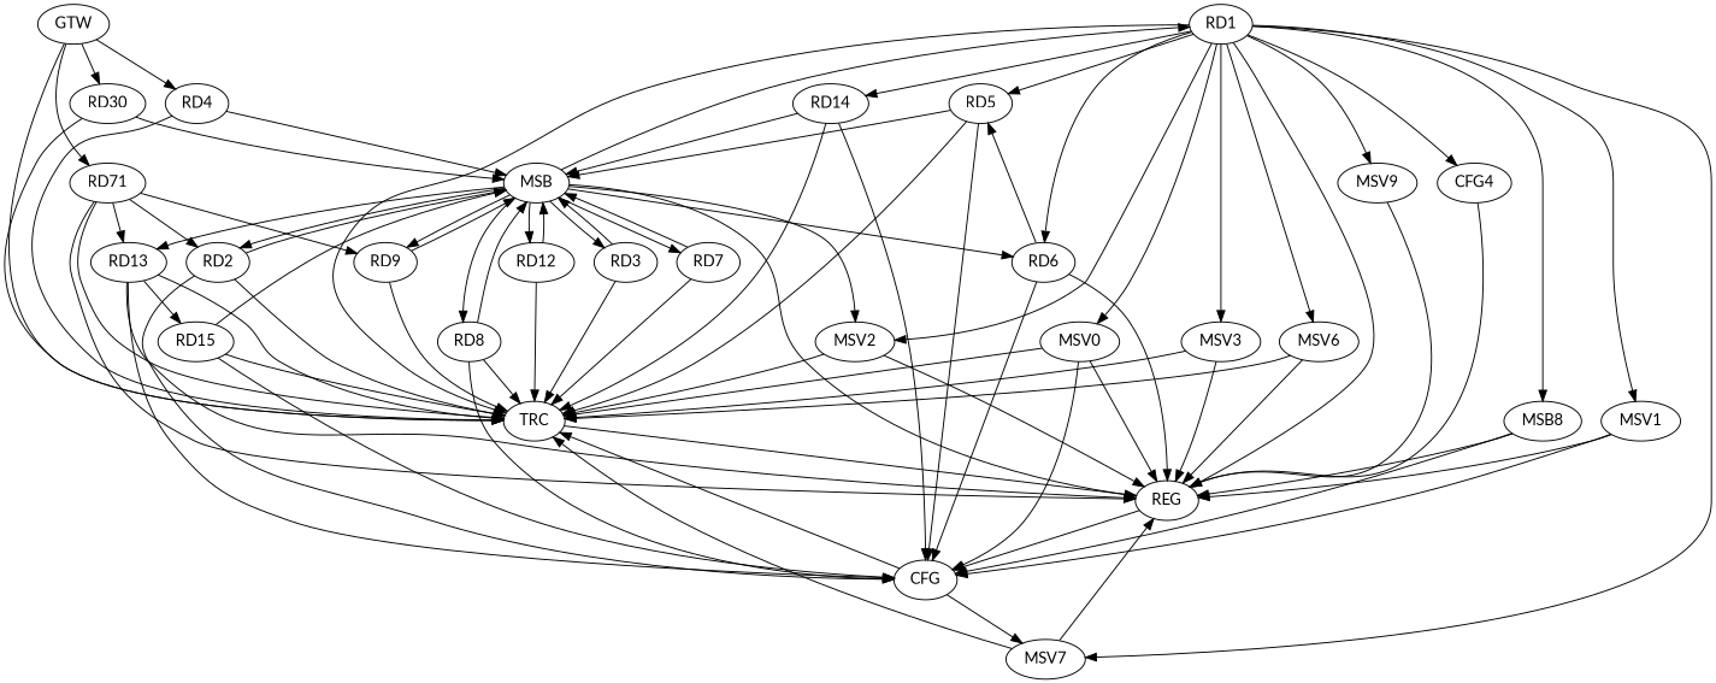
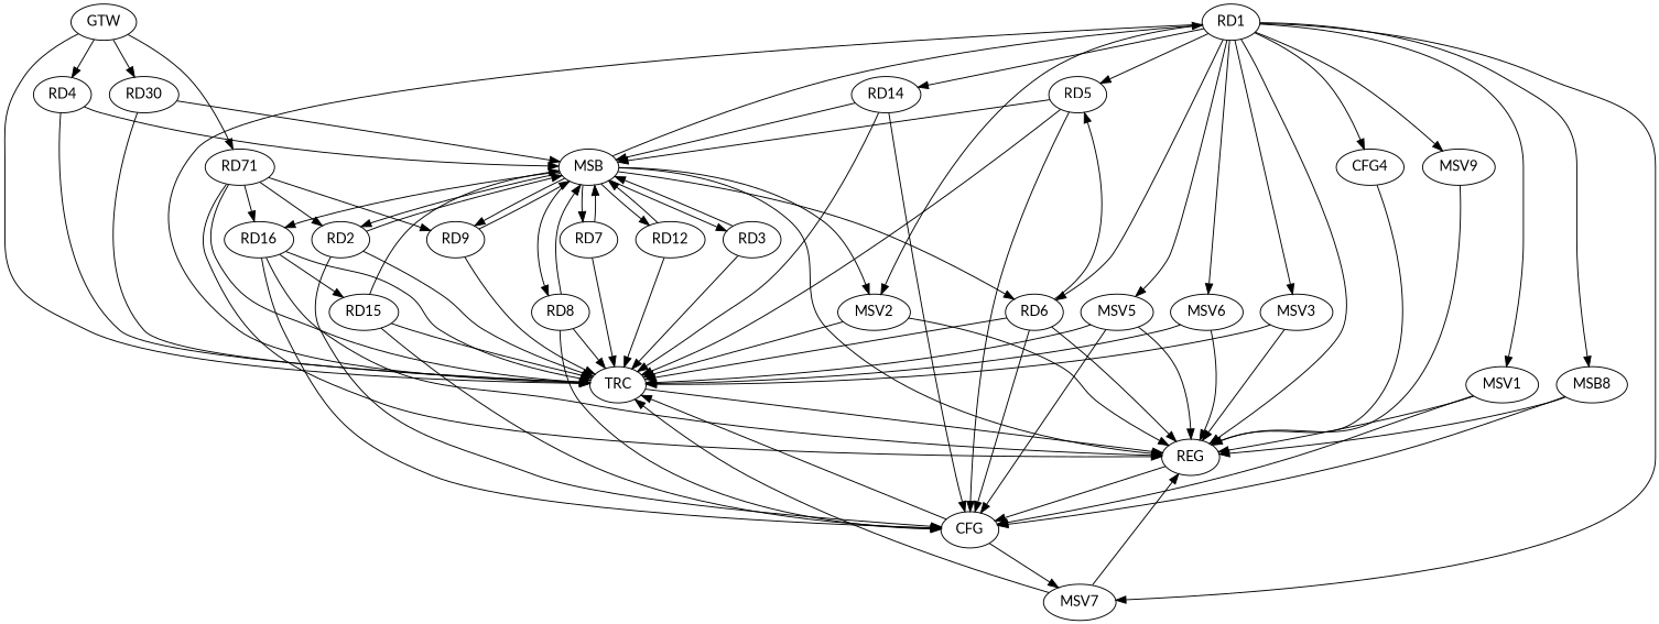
  strict digraph {
    fontname=Lato
    node [fontname=Lato]
    edge [fontname=Lato]
    n1 [label=RD1]
    n2 [label=RD5]
    n3 [label=RD6]
    n4 [label=RD14]
    n5 [label=REG]
    n6 [label=TRC]
    n7 [label=MSV1]
    n8 [label=MSV2]
    n9 [label=MSV3]
    n10 [label=CFG4]
-   n11 [label=MSV0]
+   n11 [label=MSV5]
    n12 [label=MSV6]
    n13 [label=MSV7]
    n14 [label=MSB8]
    n15 [label=MSV9]
    n16 [label=MSB]
    n17 [label=CFG]
    n18 [label=RD2]
    n19 [label=RD3]
    n20 [label=RD7]
    n21 [label=RD8]
    n22 [label=RD9]
-   n23 [label=RD13]
+   n23 [label=RD16]
    n24 [label=RD12]
    n25 [label=RD4]
    n26 [label=RD30]
    n27 [label=RD71]
    n28 [label=RD15]
    n29 [label=GTW]
    n1 -> n2
    n1 -> n3
    n1 -> n4
    n1 -> n5
    n1 -> n6
    n1 -> n7
    n1 -> n8
    n1 -> n9
    n1 -> n10
    n1 -> n11
    n1 -> n12
    n1 -> n13
    n1 -> n14
    n1 -> n15
    n2 -> n6
    n2 -> n16
    n2 -> n17
    n3 -> n2
    n3 -> n5
+   n3 -> n6
    n3 -> n17
    n4 -> n6
    n4 -> n16
    n4 -> n17
    n5 -> n17
    n6 -> n5
    n7 -> n5
    n7 -> n17
    n8 -> n5
    n8 -> n6
    n9 -> n5
    n9 -> n6
    n10 -> n5
    n11 -> n5
    n11 -> n6
    n11 -> n17
    n12 -> n5
    n12 -> n6
    n13 -> n5
    n13 -> n6
    n14 -> n5
    n14 -> n17
    n15 -> n5
    n16 -> n1
    n16 -> n3
    n16 -> n5
    n16 -> n8
    n16 -> n18
    n16 -> n19
    n16 -> n20
    n16 -> n21
    n16 -> n22
    n16 -> n23
    n16 -> n24
    n17 -> n6
    n17 -> n13
    n18 -> n6
    n18 -> n16
    n18 -> n17
    n19 -> n6
    n19 -> n16
    n20 -> n6
    n20 -> n16
    n21 -> n6
    n21 -> n16
    n21 -> n17
    n22 -> n6
    n22 -> n16
    n23 -> n5
    n23 -> n6
    n23 -> n17
    n23 -> n28
    n24 -> n6
    n24 -> n16
    n25 -> n6
    n25 -> n16
    n26 -> n6
    n26 -> n16
    n27 -> n5
    n27 -> n6
    n27 -> n18
    n27 -> n22
    n27 -> n23
    n28 -> n6
    n28 -> n16
    n28 -> n17
    n29 -> n6
    n29 -> n25
    n29 -> n26
    n29 -> n27
  }
